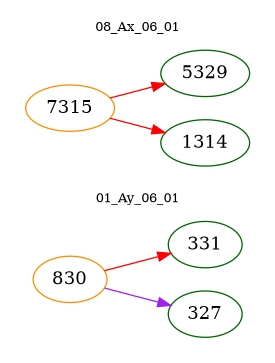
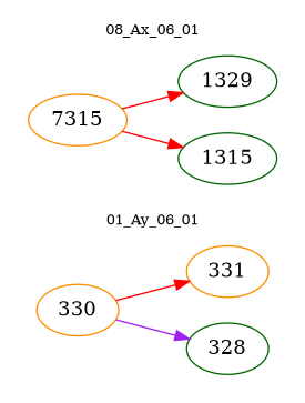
  digraph {
    rankdir=LR
    node [color=darkorange]
    edge [color=red]
-   n1 [label=830]
-   n2 [color=darkgreen label=327]
-   n3 [color=darkgreen label=331]
+   n1 [label=330]
+   n2 [color=darkgreen label=328]
+   n3 [label=331]
    n4 [label=7315]
-   n5 [color=darkgreen label=1314]
-   n6 [color=darkgreen label=5329]
+   n5 [color=darkgreen label=1315]
+   n6 [color=darkgreen label=1329]
    subgraph cluster_1 {
      color=white
      fontsize=10
      label="01_Ay_06_01"
      n1
      n2
      n3
    }
    subgraph cluster_2 {
      color=white
      fontsize=10
      label="08_Ax_06_01"
      n4
      n5
      n6
    }
    n1 -> n2 [color=purple]
    n1 -> n3
    n4 -> n5
    n4 -> n6
  }
